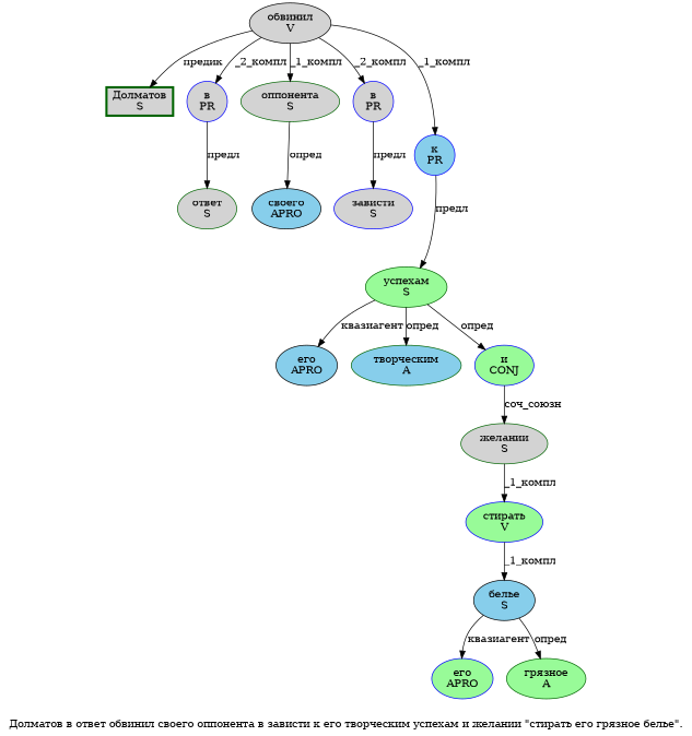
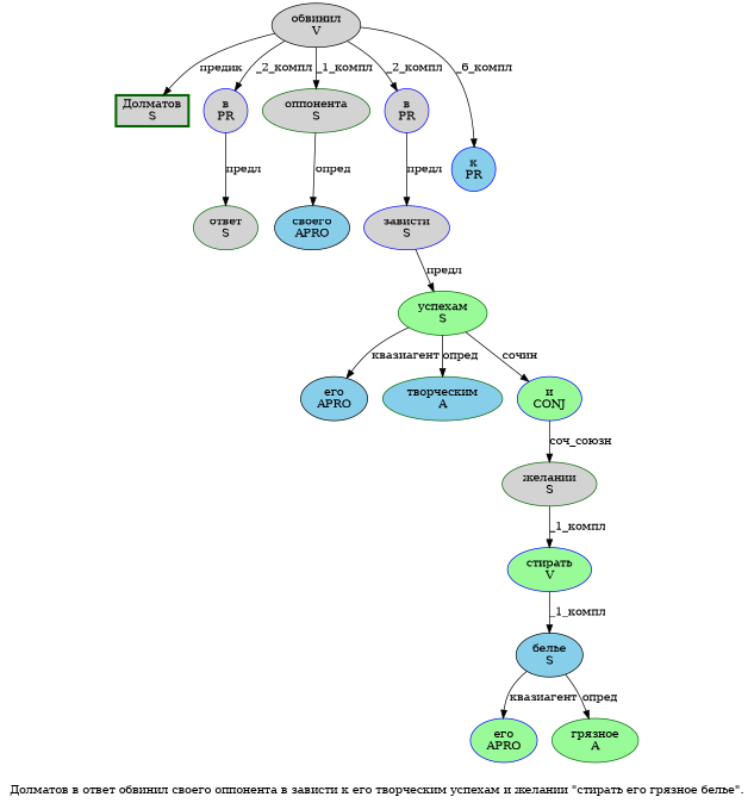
  digraph {
    label="Долматов в ответ обвинил своего оппонента в зависти к его творческим успехам и желании \"стирать его грязное белье\"."
    node [color=darkgreen fillcolor=lightgrey penwidth=1 shape=ellipse style=filled]
    n1 [label="Долматов\nS" penwidth=3 shape=box]
    n2 [color=blue label="в\nPR"]
    n3 [label="ответ\nS"]
    n4 [color=black label="обвинил\nV"]
    n5 [label="оппонента\nS"]
    n6 [color=blue label="в\nPR"]
    n7 [color=blue fillcolor=skyblue label="к\nPR"]
    n8 [color=black fillcolor=skyblue label="своего\nAPRO"]
    n9 [color=blue label="зависти\nS"]
    n10 [fillcolor=palegreen label="успехам\nS"]
    n11 [color=black fillcolor=skyblue label="его\nAPRO"]
    n12 [fillcolor=skyblue label="творческим\nA"]
    n13 [color=blue fillcolor=palegreen label="и\nCONJ"]
    n14 [label="желании\nS"]
    n15 [color=blue fillcolor=palegreen label="стирать\nV"]
    n16 [color=black fillcolor=skyblue label="белье\nS"]
    n17 [color=blue fillcolor=palegreen label="его\nAPRO"]
    n18 [fillcolor=palegreen label="грязное\nA"]
    n2 -> n3 [label="предл"]
    n4 -> n1 [label="предик"]
    n4 -> n2 [label="_2_компл"]
    n4 -> n5 [label="_1_компл"]
    n4 -> n6 [label="_2_компл"]
-   n4 -> n7 [label="_1_компл"]
+   n4 -> n7 [label="_6_компл"]
    n5 -> n8 [label="опред"]
    n6 -> n9 [label="предл"]
-   n7 -> n10 [label="предл"]
+   n9 -> n10 [label="предл"]
    n10 -> n11 [label="квазиагент"]
    n10 -> n12 [label="опред"]
-   n10 -> n13 [label="опред"]
+   n10 -> n13 [label="сочин"]
    n13 -> n14 [label="соч_союзн"]
    n14 -> n15 [label="_1_компл"]
    n15 -> n16 [label="_1_компл"]
    n16 -> n17 [label="квазиагент"]
    n16 -> n18 [label="опред"]
  }
